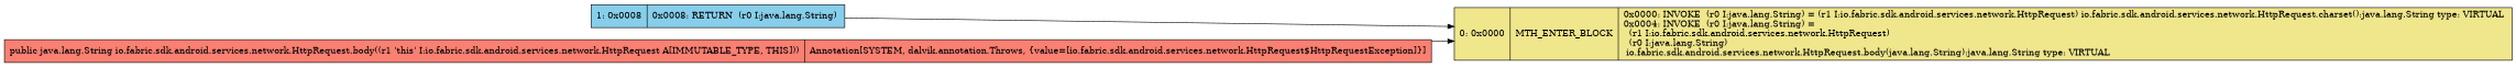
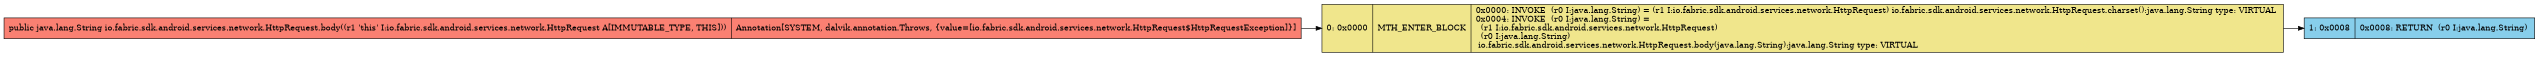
  digraph {
    rankdir=LR
    node [shape=record style=filled]
    n1 [label="{0\:\ 0x0000|MTH_ENTER_BLOCK\l|0x0000: INVOKE  (r0 I:java.lang.String) = (r1 I:io.fabric.sdk.android.services.network.HttpRequest) io.fabric.sdk.android.services.network.HttpRequest.charset():java.lang.String type: VIRTUAL \l0x0004: INVOKE  (r0 I:java.lang.String) = \l  (r1 I:io.fabric.sdk.android.services.network.HttpRequest)\l  (r0 I:java.lang.String)\l io.fabric.sdk.android.services.network.HttpRequest.body(java.lang.String):java.lang.String type: VIRTUAL \l}" fillcolor=khaki]
    n2 [label="{1\:\ 0x0008|0x0008: RETURN  (r0 I:java.lang.String) \l}" fillcolor=skyblue]
    n3 [label="{public java.lang.String io.fabric.sdk.android.services.network.HttpRequest.body((r1 'this' I:io.fabric.sdk.android.services.network.HttpRequest A[IMMUTABLE_TYPE, THIS]))  | Annotation[SYSTEM, dalvik.annotation.Throws, \{value=[io.fabric.sdk.android.services.network.HttpRequest$HttpRequestException]\}]\l}" fillcolor=salmon]
-   n2 -> n1
+   n1 -> n2
    n3 -> n1
  }
